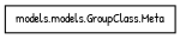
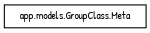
  digraph {
    rankdir=LR
    fontname="Patrick Hand"
-   n1 [color=black fillcolor=white fontname="Patrick Hand" fontsize=10 height=0.2 label="models.models.GroupClass.Meta" shape=record style=filled width=0.4]
+   n1 [color=black fillcolor=white fontname="Patrick Hand" fontsize=10 height=0.2 label="app.models.GroupClass.Meta" shape=record style=filled width=0.4]
  }
